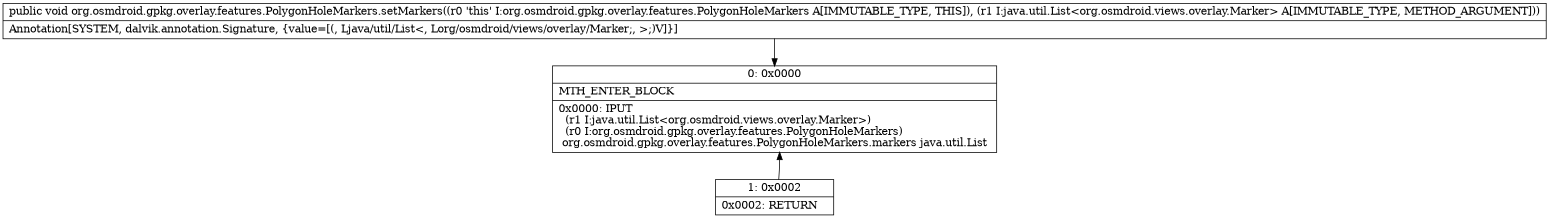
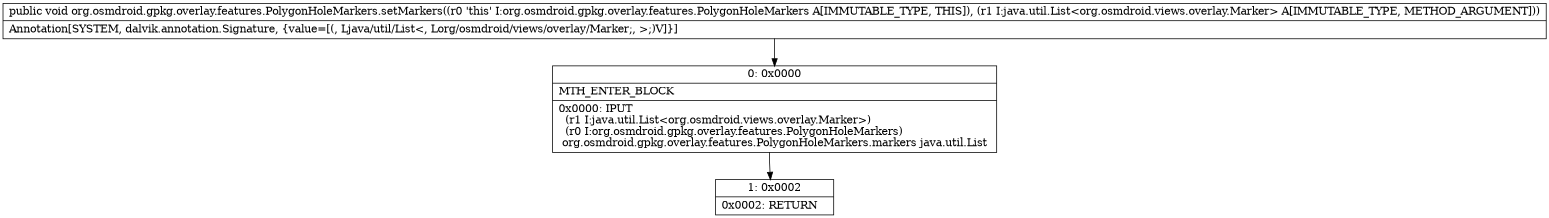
  digraph {
    node [shape=record]
    n1 [label="{0\:\ 0x0000|MTH_ENTER_BLOCK\l|0x0000: IPUT  \l  (r1 I:java.util.List\<org.osmdroid.views.overlay.Marker\>)\l  (r0 I:org.osmdroid.gpkg.overlay.features.PolygonHoleMarkers)\l org.osmdroid.gpkg.overlay.features.PolygonHoleMarkers.markers java.util.List \l}"]
    n2 [label="{1\:\ 0x0002|0x0002: RETURN   \l}"]
    n3 [label="{public void org.osmdroid.gpkg.overlay.features.PolygonHoleMarkers.setMarkers((r0 'this' I:org.osmdroid.gpkg.overlay.features.PolygonHoleMarkers A[IMMUTABLE_TYPE, THIS]), (r1 I:java.util.List\<org.osmdroid.views.overlay.Marker\> A[IMMUTABLE_TYPE, METHOD_ARGUMENT]))  | Annotation[SYSTEM, dalvik.annotation.Signature, \{value=[(, Ljava\/util\/List\<, Lorg\/osmdroid\/views\/overlay\/Marker;, \>;)V]\}]\l}"]
-   n2 -> n1
+   n1 -> n2
    n3 -> n1
  }
